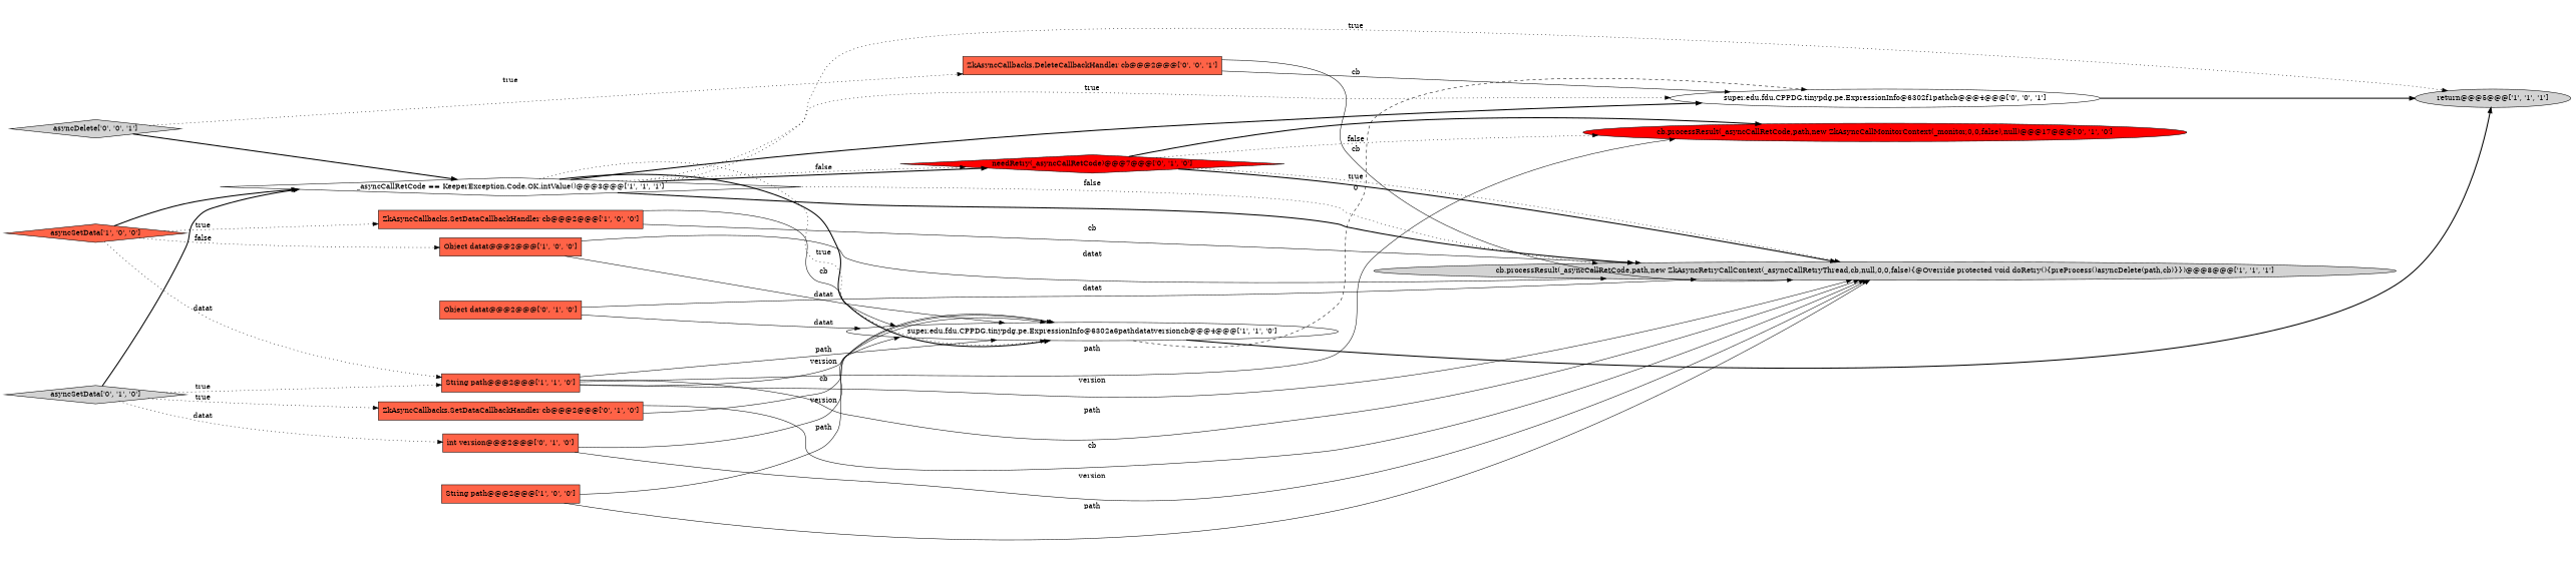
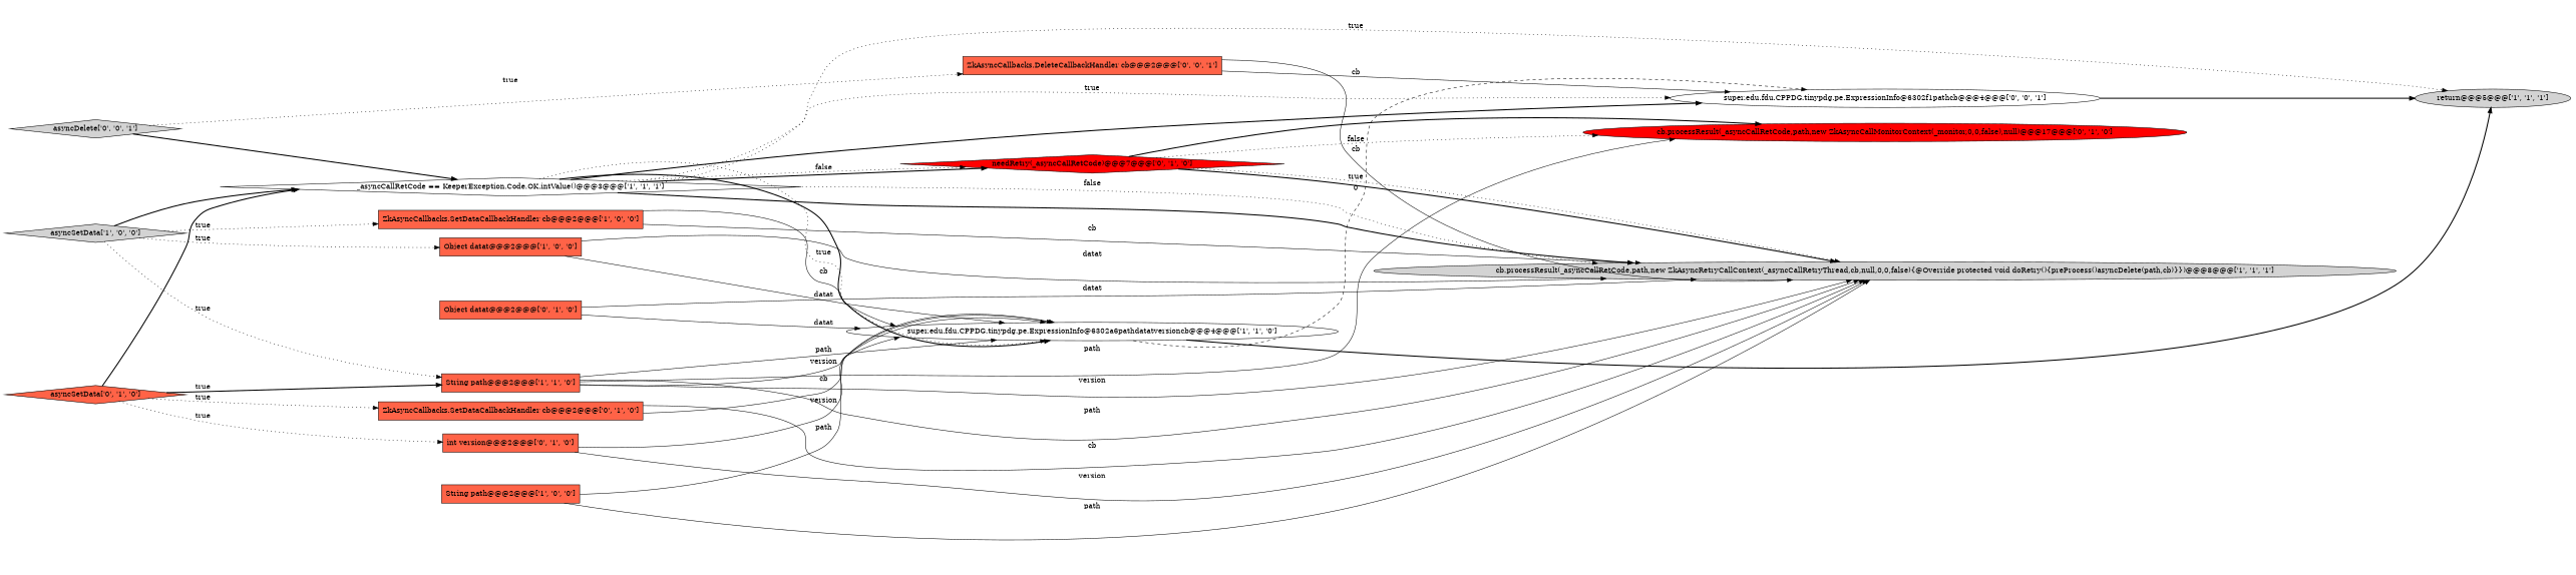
  digraph {
    rankdir=LR
    node [fillcolor=tomato shape=box style=filled]
    edge [style=solid]
-   n1 [label="asyncSetData['1', '0', '0']" shape=diamond]
+   n1 [fillcolor=lightgray label="asyncSetData['1', '0', '0']" shape=diamond]
    n2 [label="String path@@@2@@@['1', '1', '0']"]
    n3 [label="Object datat@@@2@@@['1', '0', '0']"]
    n4 [fillcolor=white label="_asyncCallRetCode == KeeperException.Code.OK.intValue()@@@3@@@['1', '1', '1']" shape=diamond]
    n5 [label="ZkAsyncCallbacks.SetDataCallbackHandler cb@@@2@@@['1', '0', '0']"]
    n6 [label="String path@@@2@@@['1', '0', '0']"]
    n7 [fillcolor=lightgray label="cb.processResult(_asyncCallRetCode,path,new ZkAsyncRetryCallContext(_asyncCallRetryThread,cb,null,0,0,false){@Override protected void doRetry(){preProcess()asyncDelete(path,cb)}})@@@8@@@['1', '1', '1']" shape=ellipse]
    n8 [fillcolor=white label="super.edu.fdu.CPPDG.tinypdg.pe.ExpressionInfo@6302a6pathdatatversioncb@@@4@@@['1', '1', '0']" shape=ellipse]
    n9 [fillcolor=red label="cb.processResult(_asyncCallRetCode,path,new ZkAsyncCallMonitorContext(_monitor,0,0,false),null)@@@17@@@['0', '1', '0']" shape=ellipse]
    n10 [fillcolor=lightgray label="return@@@5@@@['1', '1', '1']" shape=ellipse]
    n11 [fillcolor=white label="super.edu.fdu.CPPDG.tinypdg.pe.ExpressionInfo@6302f1pathcb@@@4@@@['0', '0', '1']" shape=ellipse]
    n12 [fillcolor=red label="needRetry(_asyncCallRetCode)@@@7@@@['0', '1', '0']" shape=diamond]
    n13 [label="ZkAsyncCallbacks.SetDataCallbackHandler cb@@@2@@@['0', '1', '0']"]
    n14 [label="Object datat@@@2@@@['0', '1', '0']"]
    n15 [label="int version@@@2@@@['0', '1', '0']"]
-   n16 [fillcolor=lightgray label="asyncSetData['0', '1', '0']" shape=diamond]
+   n16 [label="asyncSetData['0', '1', '0']" shape=diamond]
    n17 [fillcolor=lightgray label="asyncDelete['0', '0', '1']" shape=diamond]
    n18 [label="ZkAsyncCallbacks.DeleteCallbackHandler cb@@@2@@@['0', '0', '1']"]
-   n1 -> n2 [label=datat style=dotted]
-   n1 -> n3 [label=false style=dotted]
+   n1 -> n2 [label=true style=dotted]
+   n1 -> n3 [label=true style=dotted]
    n1 -> n4 [style=bold]
    n1 -> n5 [label=true style=dotted]
    n2 -> n7 [label=path]
    n2 -> n7 [label=version]
    n2 -> n8 [label=version]
    n2 -> n8 [label=path]
    n2 -> n9 [label=path]
    n3 -> n7 [label=datat]
    n3 -> n8 [label=datat]
    n4 -> n7 [style=bold]
    n4 -> n7 [label=false style=dotted]
    n4 -> n8 [style=bold]
    n4 -> n8 [label=true style=dotted]
    n4 -> n10 [label=true style=dotted]
    n4 -> n11 [label=true style=dotted]
    n4 -> n11 [style=bold]
    n4 -> n12 [style=bold]
    n4 -> n12 [label=false style=dotted]
    n5 -> n7 [label=cb]
    n5 -> n8 [label=cb]
    n6 -> n7 [label=path]
    n6 -> n8 [label=path]
    n8 -> n10 [style=bold]
    n8 -> n11 [label=0 style=dashed]
    n11 -> n10 [style=bold]
    n12 -> n7 [style=bold]
    n12 -> n7 [label=true style=dotted]
    n12 -> n9 [style=bold]
    n12 -> n9 [label=false style=dotted]
    n13 -> n7 [label=cb]
    n13 -> n8 [label=cb]
    n14 -> n7 [label=datat]
    n14 -> n8 [label=datat]
    n15 -> n7 [label=version]
    n15 -> n8 [label=version]
-   n16 -> n2 [label=true style=dotted]
+   n16 -> n2 [label=true style=bold]
    n16 -> n4 [style=bold]
    n16 -> n13 [label=true style=dotted]
-   n16 -> n15 [label=datat style=dotted]
+   n16 -> n15 [label=true style=dotted]
    n17 -> n4 [style=bold]
    n17 -> n18 [label=true style=dotted]
    n18 -> n7 [label=cb]
    n18 -> n11 [label=cb]
  }
